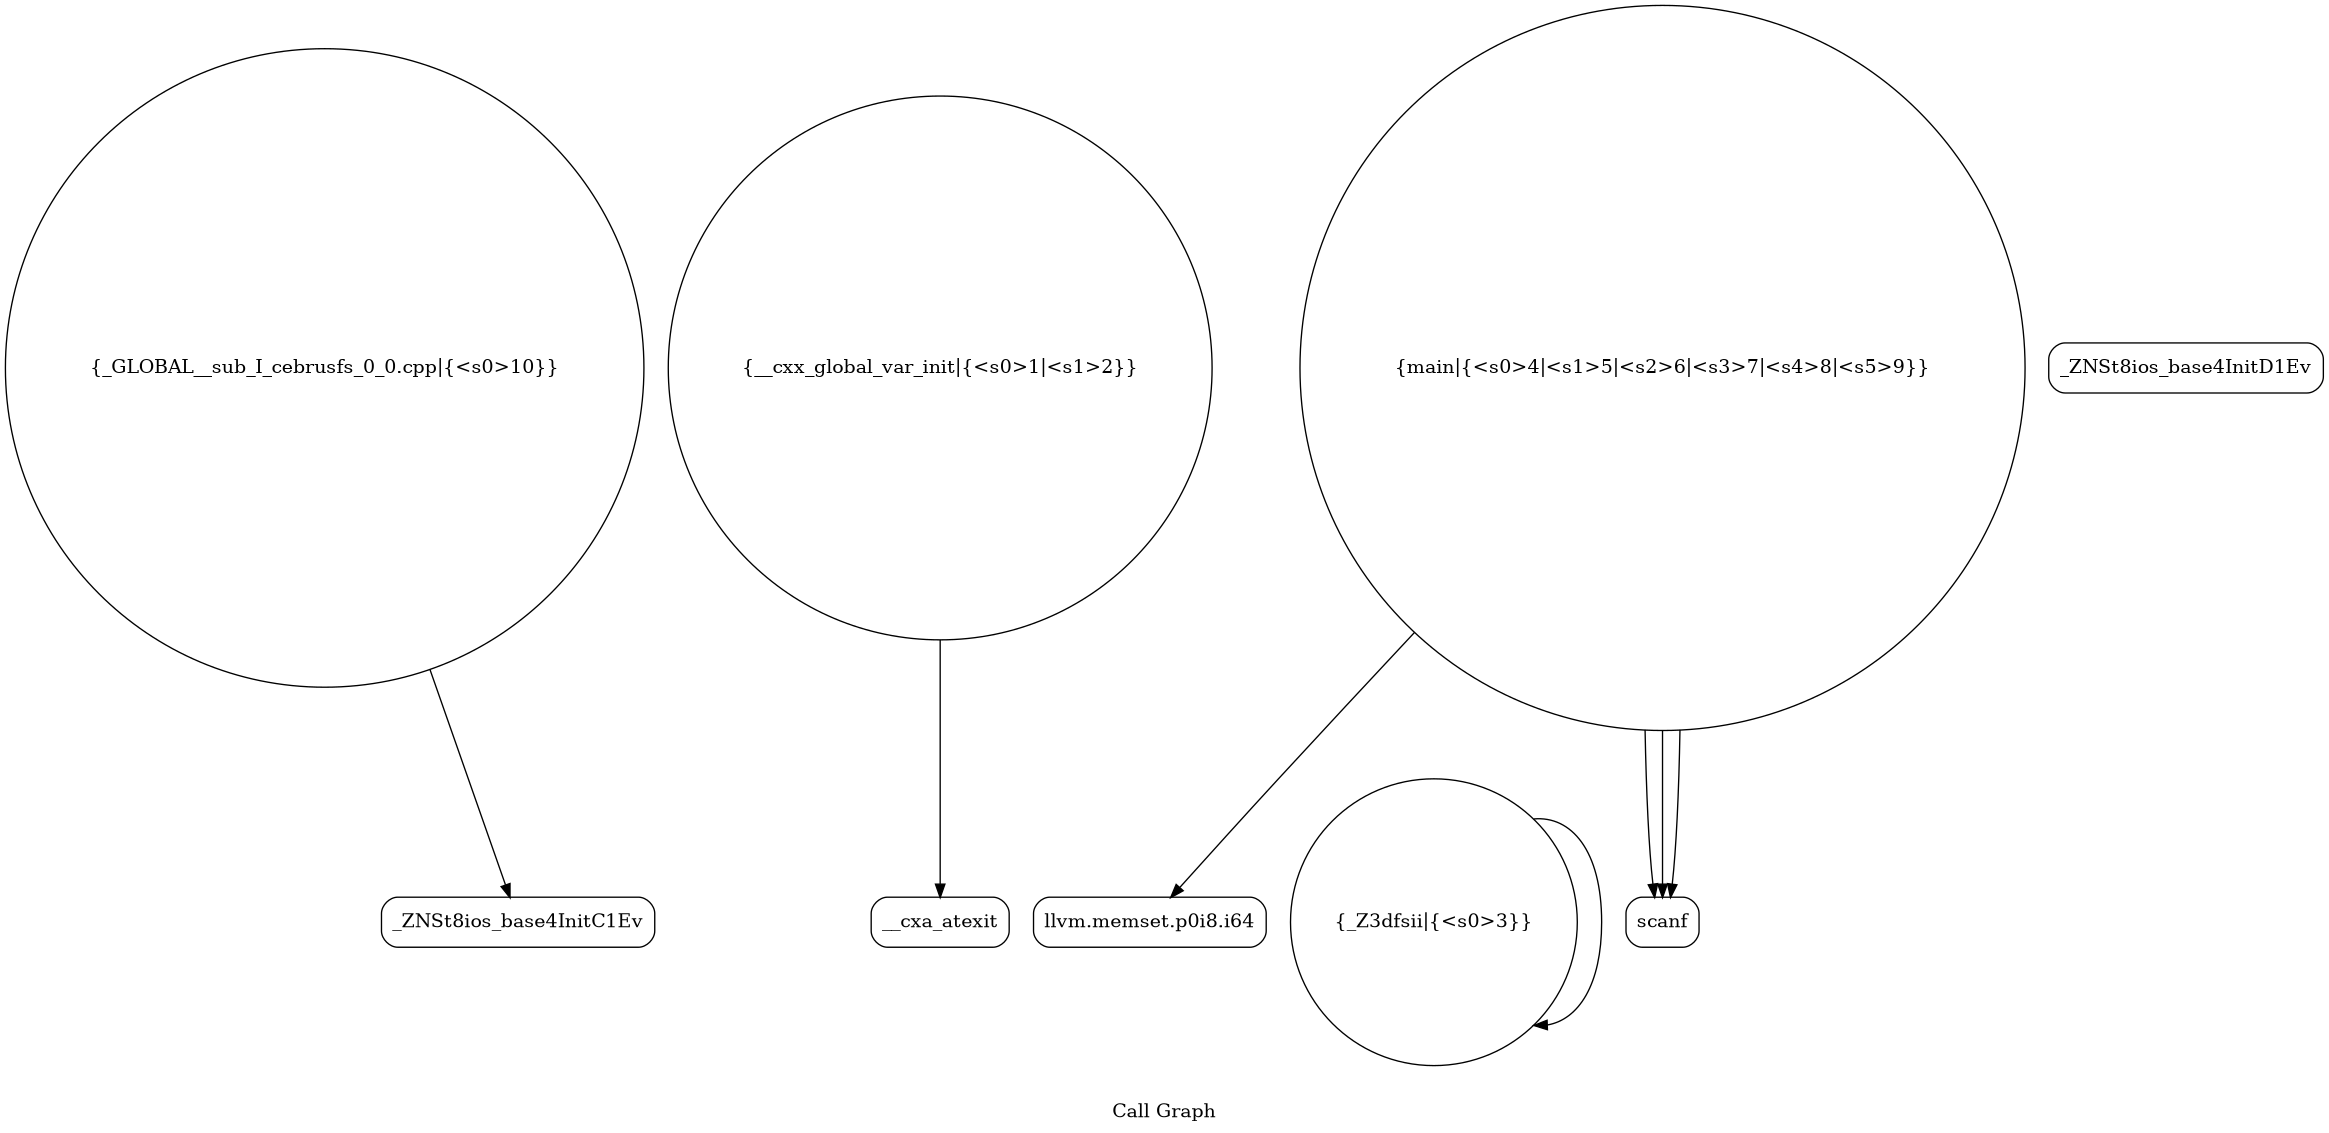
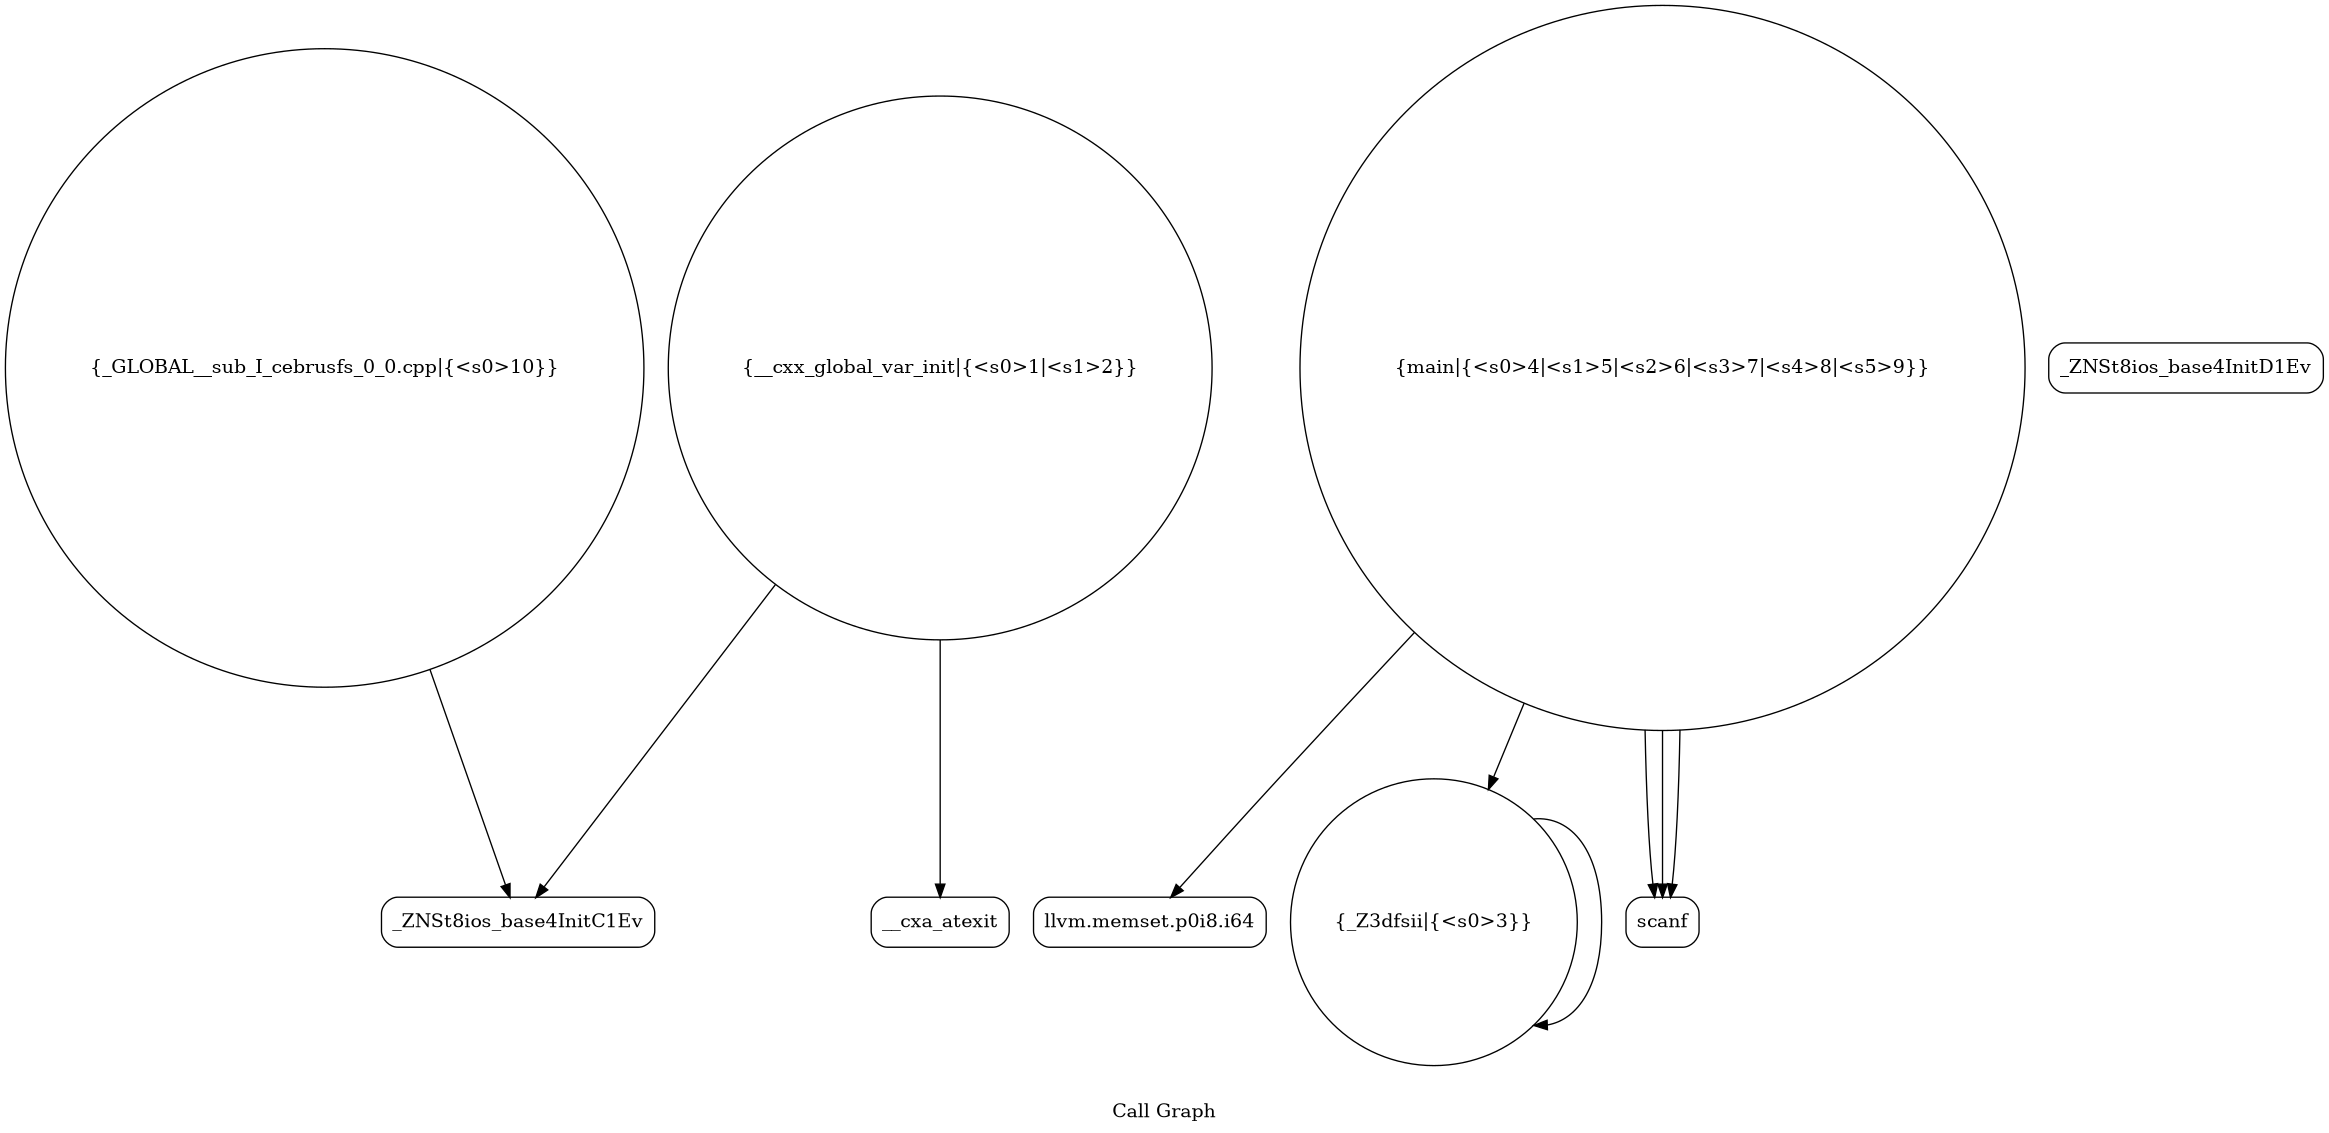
  digraph {
    label="Call Graph"
    node [shape=Mrecord]
    edge [color=black tailport=s0]
    n1 [label="{__cxx_global_var_init|{<s0>1|<s1>2}}" shape=circle]
    n2 [label="{_ZNSt8ios_base4InitC1Ev}"]
    n3 [label="{__cxa_atexit}"]
    n4 [label="{llvm.memset.p0i8.i64}"]
    n5 [label="{_ZNSt8ios_base4InitD1Ev}"]
    n6 [label="{_GLOBAL__sub_I_cebrusfs_0_0.cpp|{<s0>10}}" shape=circle]
    n7 [label="{_Z3dfsii|{<s0>3}}" shape=circle]
    n8 [label="{scanf}"]
    n9 [label="{main|{<s0>4|<s1>5|<s2>6|<s3>7|<s4>8|<s5>9}}" shape=circle]
+   n1 -> n2
    n1 -> n3 [tailport=s1]
    n6 -> n2
    n7 -> n7
    n9 -> n4 [tailport=s3]
+   n9 -> n7 [tailport=s4]
    n9 -> n8
    n9 -> n8 [tailport=s1]
    n9 -> n8 [tailport=s2]
  }
